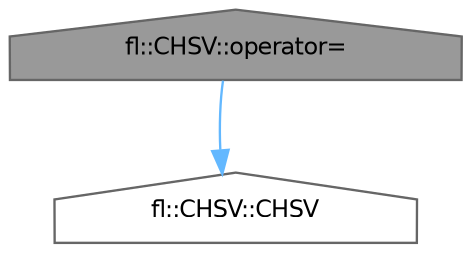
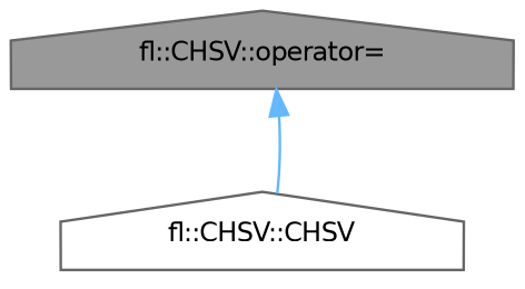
  digraph {
    rankdir=TB
    node [fontname=Helvetica fontsize=10 shape=house style=filled]
    n1 [color=gray40 fillcolor=grey60 fontcolor=black height=0.2 label="fl::CHSV::operator=" width=0.4]
    n2 [color=grey40 fillcolor=white height=0.2 label="fl::CHSV::CHSV" width=0.4]
-   n1 -> n2 [color=steelblue1 fontname=Helvetica fontsize=10 labelfontname=Helvetica labelfontsize=10 style=solid]
+   n2 -> n1 [color=steelblue1 fontname=Helvetica fontsize=10 labelfontname=Helvetica labelfontsize=10 style=solid]
  }
